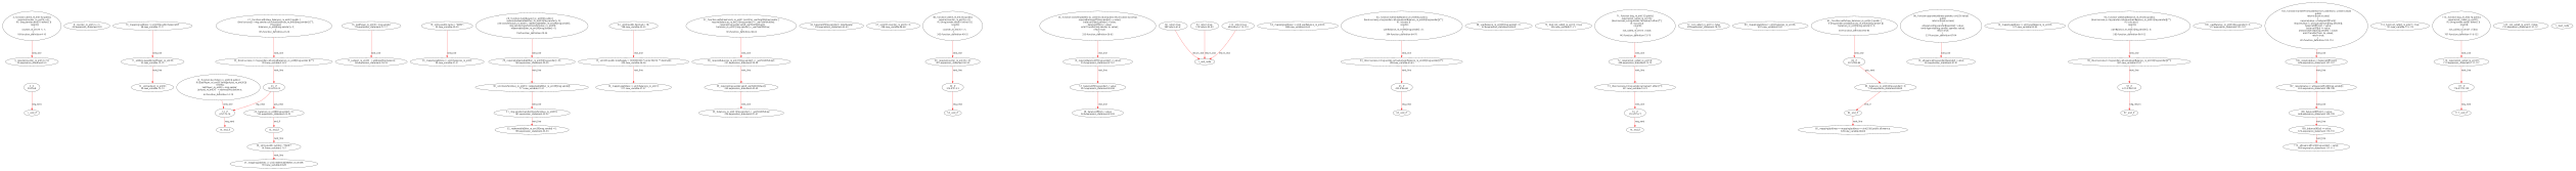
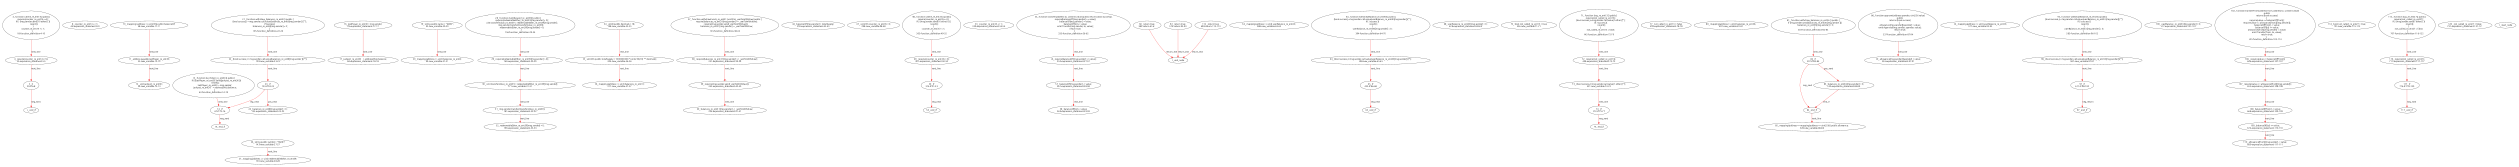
  digraph {
    fontname=Ubuntu
    node [fontname=Ubuntu type_label=expression_statement]
    edge [color=red controlflow_type=next_line edge_type=CFG_edge fontname=Ubuntu]
    n1 [label="3_ function callme_re_ent14() public{\n        require(counter_re_ent14<=5);\n	if( ! (msg.sender.send(10 ether) ) ){\n            revert();\n        }\n        counter_re_ent14 += 1;\n    }\n18-function_definition-4-10" method="callme_re_ent14()" type_label=function_definition]
    n2 [label="4_ require(counter_re_ent14<=5);\n22-expression_statement-5-5" method="callme_re_ent14()"]
    n3 [label="5_ if\n29-if-6-8" method="callme_re_ent14()" type_label=if]
    n4 [label="5_ end_if" method="callme_re_ent14()" type_label=end_if]
    n5 [label="8_ counter_re_ent14 += 1;\n44-expression_statement-9-9" method="callme_re_ent14()"]
    n6 [label="10_ mapping (address => uint256) public balanceOf;\n48-new_variable-11-11" type_label=new_variable]
    n7 [label="11_ address payable lastPlayer_re_ent30;\n55-new_variable-12-12" type_label=new_variable]
    n8 [label="12_ uint jackpot_re_ent30;\n59-new_variable-13-13" type_label=new_variable]
    n9 [label="13_ function buyTicket_re_ent30() public{\n	    if (!(lastPlayer_re_ent30.send(jackpot_re_ent30)))\n        revert();\n      lastPlayer_re_ent30 = msg.sender;\n      jackpot_re_ent30    = address(this).balance;\n    }\n63-function_definition-14-19" method="buyTicket_re_ent30()" type_label=function_definition]
    n10 [label="14_ if\n67-if-15-16" method="buyTicket_re_ent30()" type_label=if]
    n11 [label="14_ end_if" method="buyTicket_re_ent30()" type_label=end_if]
    n12 [label="16_ lastPlayer_re_ent30 = msg.sender;\n78-expression_statement-17-17" method="buyTicket_re_ent30()"]
    n13 [label="17_ jackpot_re_ent30    = address(this).balance;\n84-expression_statement-18-18" method="buyTicket_re_ent30()"]
    n14 [label="19_ string public name = \"TAMC\";\n92-new_variable-20-20" type_label=new_variable]
    n15 [label="20_ mapping(address => uint) balances_re_ent8;\n99-new_variable-21-21" type_label=new_variable]
    n16 [label="21_ function withdraw_balances_re_ent8 () public {\n       (bool success,) = msg.sender.call.value(balances_re_ent8[msg.sender ])(\"\");\n       if (success)\n          balances_re_ent8[msg.sender] = 0;\n      }\n105-function_definition-22-26" method="withdraw_balances_re_ent8()" type_label=function_definition]
    n17 [label="22_ (bool success,) = msg.sender.call.value(balances_re_ent8[msg.sender ])(\"\");\n109-new_variable-23-23" method="withdraw_balances_re_ent8()" type_label=new_variable]
    n18 [label="23_ if\n133-if-24-25" method="withdraw_balances_re_ent8()" type_label=if]
    n19 [label="24_ balances_re_ent8[msg.sender] = 0;\n135-expression_statement-25-25" method="withdraw_balances_re_ent8()"]
-   n20 [label="23_ end_if" method="withdraw_balances_re_ent8()" type_label=end_if]
    n21 [label="26_ string public symbol = \"TAMC\";\n143-new_variable-27-27" type_label=new_variable]
    n22 [label="27_ mapping(address => uint) redeemableEther_re_ent39;\n150-new_variable-28-28" type_label=new_variable]
    n23 [label="28_ function claimReward_re_ent39() public {        \n        require(redeemableEther_re_ent39[msg.sender] > 0);\n        uint transferValue_re_ent39 = redeemableEther_re_ent39[msg.sender];\n        msg.sender.transfer(transferValue_re_ent39);    \n        redeemableEther_re_ent39[msg.sender] = 0;\n    }\n156-function_definition-29-34" method="claimReward_re_ent39()" type_label=function_definition]
    n24 [label="29_ require(redeemableEther_re_ent39[msg.sender] > 0);\n160-expression_statement-30-30" method="claimReward_re_ent39()"]
    n25 [label="30_ uint transferValue_re_ent39 = redeemableEther_re_ent39[msg.sender];\n171-new_variable-31-31" method="claimReward_re_ent39()" type_label=new_variable]
    n26 [label="31_ msg.sender.transfer(transferValue_re_ent39);\n181-expression_statement-32-32" method="claimReward_re_ent39()"]
    n27 [label="32_ redeemableEther_re_ent39[msg.sender] = 0;\n190-expression_statement-33-33" method="claimReward_re_ent39()"]
    n28 [label="34_ uint8 public decimals = 18;\n198-new_variable-35-35" type_label=new_variable]
    n29 [label="35_ uint256 public totalSupply = 1000000000 * (uint256(10) ** decimals);\n204-new_variable-36-36" type_label=new_variable]
    n30 [label="36_ mapping(address => uint) balances_re_ent31;\n217-new_variable-37-37" type_label=new_variable]
    n31 [label="37_ function withdrawFunds_re_ent31 (uint256 _weiToWithdraw) public {\n        require(balances_re_ent31[msg.sender] >= _weiToWithdraw);\n        require(msg.sender.send(_weiToWithdraw));   \n        balances_re_ent31[msg.sender] -= _weiToWithdraw;\n    }\n223-function_definition-38-42" method="withdrawFunds_re_ent31(uint256 _weiToWithdraw)" type_label=function_definition]
    n32 [label="38_ require(balances_re_ent31[msg.sender] >= _weiToWithdraw);\n231-expression_statement-39-39" method="withdrawFunds_re_ent31(uint256 _weiToWithdraw)"]
    n33 [label="39_ require(msg.sender.send(_weiToWithdraw));\n242-expression_statement-40-40" method="withdrawFunds_re_ent31(uint256 _weiToWithdraw)"]
    n34 [label="40_ balances_re_ent31[msg.sender] -= _weiToWithdraw;\n254-expression_statement-41-41" method="withdrawFunds_re_ent31(uint256 _weiToWithdraw)"]
    n35 [label="44_ balanceOf[msg.sender] = totalSupply;\n278-expression_statement-45-45"]
    n36 [label="47_ uint256 counter_re_ent35 =0;\n298-new_variable-48-48" type_label=new_variable]
    n37 [label="48_ function callme_re_ent35() public{\n        require(counter_re_ent35<=5);\n	if( ! (msg.sender.send(10 ether) ) ){\n            revert();\n        }\n        counter_re_ent35 += 1;\n    }\n303-function_definition-49-55" method="callme_re_ent35()" type_label=function_definition]
    n38 [label="49_ require(counter_re_ent35<=5);\n307-expression_statement-50-50" method="callme_re_ent35()"]
    n39 [label="50_ if\n314-if-51-53" method="callme_re_ent35()" type_label=if]
    n40 [label="50_ end_if" method="callme_re_ent35()" type_label=end_if]
+   n41 [label="53_ counter_re_ent35 += 1;\n329-expression_statement-54-54" method="callme_re_ent35()"]
    n42 [label="55_ function transfer(address to, uint256 value) public returns (bool success) {\n        require(balanceOf[msg.sender] >= value);\n        balanceOf[msg.sender] -= value;\n        balanceOf[to] += value;\n        emit Transfer(msg.sender, to, value);\n        return true;\n    }\n333-function_definition-56-62" method="transfer(address to,uint256 value)" type_label=function_definition]
    n43 [label="56_ require(balanceOf[msg.sender] >= value);\n350-expression_statement-57-57" method="transfer(address to,uint256 value)"]
    n44 [label="57_ balanceOf[msg.sender] -= value;\n361-expression_statement-58-58" method="transfer(address to,uint256 value)"]
    n45 [label="58_ balanceOf[to] += value;\n369-expression_statement-59-59" method="transfer(address to,uint256 value)"]
    n46 [label="60_ return true;\n385-return-61-61" method="transfer(address to,uint256 value)" type_label=return]
    n47 [label="0_ exit_node" type_label=exit]
    n48 [label="62_ mapping(address => uint) userBalance_re_ent40;\n388-new_variable-63-63" type_label=new_variable]
    n49 [label="63_ function withdrawBalance_re_ent40() public{\n        (bool success,)=msg.sender.call.value(userBalance_re_ent40[msg.sender])(\"\");\n        if( ! success ){\n            revert();\n        }\n        userBalance_re_ent40[msg.sender] = 0;\n    }\n394-function_definition-64-70" method="withdrawBalance_re_ent40()" type_label=function_definition]
    n50 [label="64_ (bool success,)=msg.sender.call.value(userBalance_re_ent40[msg.sender])(\"\");\n398-new_variable-65-65" method="withdrawBalance_re_ent40()" type_label=new_variable]
    n51 [label="65_ if\n422-if-66-68" method="withdrawBalance_re_ent40()" type_label=if]
    n52 [label="65_ end_if" method="withdrawBalance_re_ent40()" type_label=end_if]
    n53 [label="68_ userBalance_re_ent40[msg.sender] = 0;\n428-expression_statement-69-69" method="withdrawBalance_re_ent40()"]
    n54 [label="70_ bool not_called_re_ent13 = true;\n436-new_variable-71-71" type_label=new_variable]
    n55 [label="71_ function bug_re_ent13() public{\n        require(not_called_re_ent13);\n        (bool success,)=msg.sender.call.value(1 ether)(\"\");\n        if( ! success ){\n            revert();\n        }\n        not_called_re_ent13 = false;\n    }\n442-function_definition-72-79" method="bug_re_ent13()" type_label=function_definition]
    n56 [label="72_ require(not_called_re_ent13);\n446-expression_statement-73-73" method="bug_re_ent13()"]
    n57 [label="73_ (bool success,)=msg.sender.call.value(1 ether)(\"\");\n451-new_variable-74-74" method="bug_re_ent13()" type_label=new_variable]
    n58 [label="74_ if\n472-if-75-77" method="bug_re_ent13()" type_label=if]
    n59 [label="74_ end_if" method="bug_re_ent13()" type_label=end_if]
    n60 [label="77_ not_called_re_ent13 = false;\n478-expression_statement-78-78" method="bug_re_ent13()"]
    n61 [label="80_ mapping(address => uint) balances_re_ent36;\n497-new_variable-81-81" type_label=new_variable]
    n62 [label="81_ function withdraw_balances_re_ent36 () public {\n       if (msg.sender.send(balances_re_ent36[msg.sender ]))\n          balances_re_ent36[msg.sender] = 0;\n      }\n503-function_definition-82-85" method="withdraw_balances_re_ent36()" type_label=function_definition]
    n63 [label="82_ if\n507-if-83-84" method="withdraw_balances_re_ent36()" type_label=if]
    n64 [label="82_ end_if" method="withdraw_balances_re_ent36()" type_label=end_if]
    n65 [label="83_ balances_re_ent36[msg.sender] = 0;\n520-expression_statement-84-84" method="withdraw_balances_re_ent36()"]
    n66 [label="85_ mapping(address => mapping(address => uint256)) public allowance;\n528-new_variable-86-86" type_label=new_variable]
    n67 [label="86_ function approve(address spender, uint256 value)\n        public\n        returns (bool success)\n    {\n        allowance[msg.sender][spender] = value;\n        emit Approval(msg.sender, spender, value);\n        return true;\n    }\n537-function_definition-87-94" method="approve(address spender,uint256 value)" type_label=function_definition]
    n68 [label="90_ allowance[msg.sender][spender] = value;\n554-expression_statement-91-91" method="approve(address spender,uint256 value)"]
    n69 [label="92_ return true;\n574-return-93-93" method="approve(address spender,uint256 value)" type_label=return]
    n70 [label="94_ mapping(address => uint) userBalance_re_ent33;\n577-new_variable-95-95" type_label=new_variable]
    n71 [label="95_ function withdrawBalance_re_ent33() public{\n        (bool success,)= msg.sender.call.value(userBalance_re_ent33[msg.sender])(\"\");\n        if( ! success ){\n            revert();\n        }\n        userBalance_re_ent33[msg.sender] = 0;\n    }\n583-function_definition-96-102" method="withdrawBalance_re_ent33()" type_label=function_definition]
    n72 [label="96_ (bool success,)= msg.sender.call.value(userBalance_re_ent33[msg.sender])(\"\");\n587-new_variable-97-97" method="withdrawBalance_re_ent33()" type_label=new_variable]
    n73 [label="97_ if\n611-if-98-100" method="withdrawBalance_re_ent33()" type_label=if]
    n74 [label="97_ end_if" method="withdrawBalance_re_ent33()" type_label=end_if]
    n75 [label="100_ userBalance_re_ent33[msg.sender] = 0;\n617-expression_statement-101-101" method="withdrawBalance_re_ent33()"]
    n76 [label="102_ function transferFrom(address from, address to, uint256 value)\n        public\n        returns (bool success)\n    {\n        require(value <= balanceOf[from]);\n        require(value <= allowance[from][msg.sender]);\n        balanceOf[from] -= value;\n        balanceOf[to] += value;\n        allowance[from][msg.sender] -= value;\n        emit Transfer(from, to, value);\n        return true;\n    }\n625-function_definition-103-114" method="transferFrom(address from,address to,uint256 value)" type_label=function_definition]
    n77 [label="106_ require(value <= balanceOf[from]);\n646-expression_statement-107-107" method="transferFrom(address from,address to,uint256 value)"]
    n78 [label="107_ require(value <= allowance[from][msg.sender]);\n655-expression_statement-108-108" method="transferFrom(address from,address to,uint256 value)"]
    n79 [label="108_ balanceOf[from] -= value;\n668-expression_statement-109-109" method="transferFrom(address from,address to,uint256 value)"]
    n80 [label="109_ balanceOf[to] += value;\n674-expression_statement-110-110" method="transferFrom(address from,address to,uint256 value)"]
    n81 [label="110_ allowance[from][msg.sender] -= value;\n680-expression_statement-111-111" method="transferFrom(address from,address to,uint256 value)"]
    n82 [label="112_ return true;\n698-return-113-113" method="transferFrom(address from,address to,uint256 value)" type_label=return]
    n83 [label="114_ bool not_called_re_ent27 = true;\n701-new_variable-115-115" type_label=new_variable]
    n84 [label="115_ function bug_re_ent27() public{\n        require(not_called_re_ent27);\n        if( ! (msg.sender.send(1 ether) ) ){\n            revert();\n        }\n        not_called_re_ent27 = false;\n    }\n707-function_definition-116-122" method="bug_re_ent27()" type_label=function_definition]
    n85 [label="116_ require(not_called_re_ent27);\n711-expression_statement-117-117" method="bug_re_ent27()"]
    n86 [label="117_ if\n716-if-118-120" method="bug_re_ent27()" type_label=if]
    n87 [label="117_ end_if" method="bug_re_ent27()" type_label=end_if]
    n88 [label="120_ not_called_re_ent27 = false;\n731-expression_statement-121-121" method="bug_re_ent27()"]
    n89 [label="0_ start_node" type_label=start]
    n1 -> n2 [label=next_line]
+   n2 -> n3 [label=next_line]
    n3 -> n4 [controlflow_type=neg_next label=neg_next]
    n6 -> n7 [label=next_line]
    n7 -> n8 [label=next_line]
    n9 -> n10 [label=next_line]
    n10 -> n11 [controlflow_type=neg_next label=neg_next]
    n12 -> n13 [label=next_line]
    n14 -> n15 [label=next_line]
    n16 -> n17 [label=next_line]
    n17 -> n18 [label=next_line]
    n18 -> n10 [controlflow_type=neg_next label=neg_next]
    n18 -> n19 [controlflow_type=pos_next label=pos_next]
-   n19 -> n20 [controlflow_type=end_if label=end_if]
-   n20 -> n21 [label=next_line]
    n21 -> n22 [label=next_line]
    n23 -> n24 [label=next_line]
    n24 -> n25 [label=next_line]
    n25 -> n26 [label=next_line]
    n26 -> n27 [label=next_line]
    n28 -> n29 [label=next_line]
    n29 -> n30 [label=next_line]
    n31 -> n32 [label=next_line]
    n32 -> n33 [label=next_line]
    n33 -> n34 [label=next_line]
    n37 -> n38 [label=next_line]
    n38 -> n39 [label=next_line]
    n39 -> n40 [controlflow_type=neg_next label=neg_next]
    n42 -> n43 [label=next_line]
    n43 -> n44 [label=next_line]
    n44 -> n45 [label=next_line]
    n46 -> n47 [controlflow_type=return_exit label=return_exit]
    n49 -> n50 [label=next_line]
    n50 -> n51 [label=next_line]
    n51 -> n52 [controlflow_type=neg_next label=neg_next]
    n55 -> n56 [label=next_line]
    n56 -> n57 [label=next_line]
    n57 -> n58 [label=next_line]
    n58 -> n59 [controlflow_type=neg_next label=neg_next]
    n62 -> n63 [label=next_line]
+   n63 -> n64 [controlflow_type=neg_next label=neg_next]
    n63 -> n65 [controlflow_type=pos_next label=pos_next]
    n64 -> n66 [label=next_line]
    n65 -> n64 [controlflow_type=end_if label=end_if]
    n67 -> n68 [label=next_line]
    n69 -> n47 [controlflow_type=return_exit label=return_exit]
    n71 -> n72 [label=next_line]
    n72 -> n73 [label=next_line]
    n73 -> n74 [controlflow_type=neg_next label=neg_return]
    n76 -> n77 [label=next_line]
    n77 -> n78 [label=next_line]
    n78 -> n79 [label=next_line]
    n79 -> n80 [label=next_line]
    n80 -> n81 [label=next_line]
    n82 -> n47 [controlflow_type=return_exit label=return_exit]
    n84 -> n85 [label=next_line]
    n85 -> n86 [label=next_line]
    n86 -> n87 [controlflow_type=neg_next label=neg_next]
  }
